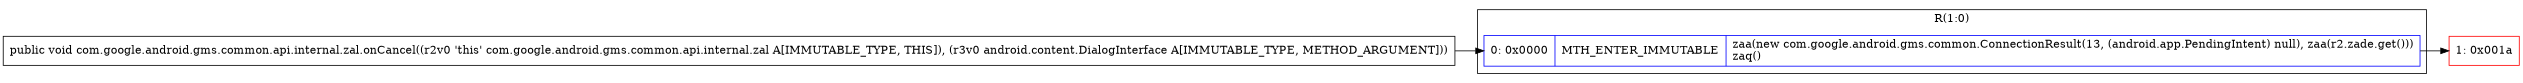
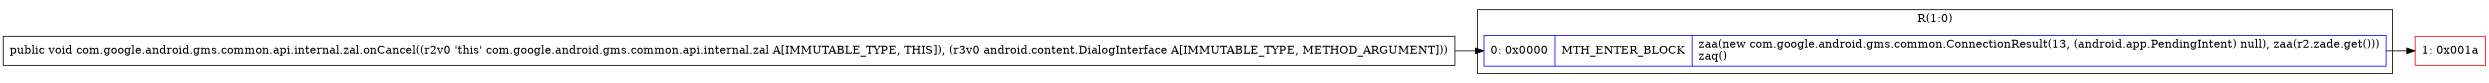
  digraph {
    rankdir=LR
    node [shape=record]
-   n1 [color=blue label="{0\:\ 0x0000|MTH_ENTER_IMMUTABLE\l|zaa(new com.google.android.gms.common.ConnectionResult(13, (android.app.PendingIntent) null), zaa(r2.zade.get()))\lzaq()\l}"]
+   n1 [color=blue label="{0\:\ 0x0000|MTH_ENTER_BLOCK\l|zaa(new com.google.android.gms.common.ConnectionResult(13, (android.app.PendingIntent) null), zaa(r2.zade.get()))\lzaq()\l}"]
    n2 [color=red label="{1\:\ 0x001a}"]
    n3 [label="{public void com.google.android.gms.common.api.internal.zal.onCancel((r2v0 'this' com.google.android.gms.common.api.internal.zal A[IMMUTABLE_TYPE, THIS]), (r3v0 android.content.DialogInterface A[IMMUTABLE_TYPE, METHOD_ARGUMENT])) }"]
    subgraph cluster_1 {
      label="R(1:0)"
      n1
    }
    n1 -> n2
    n3 -> n1
  }
